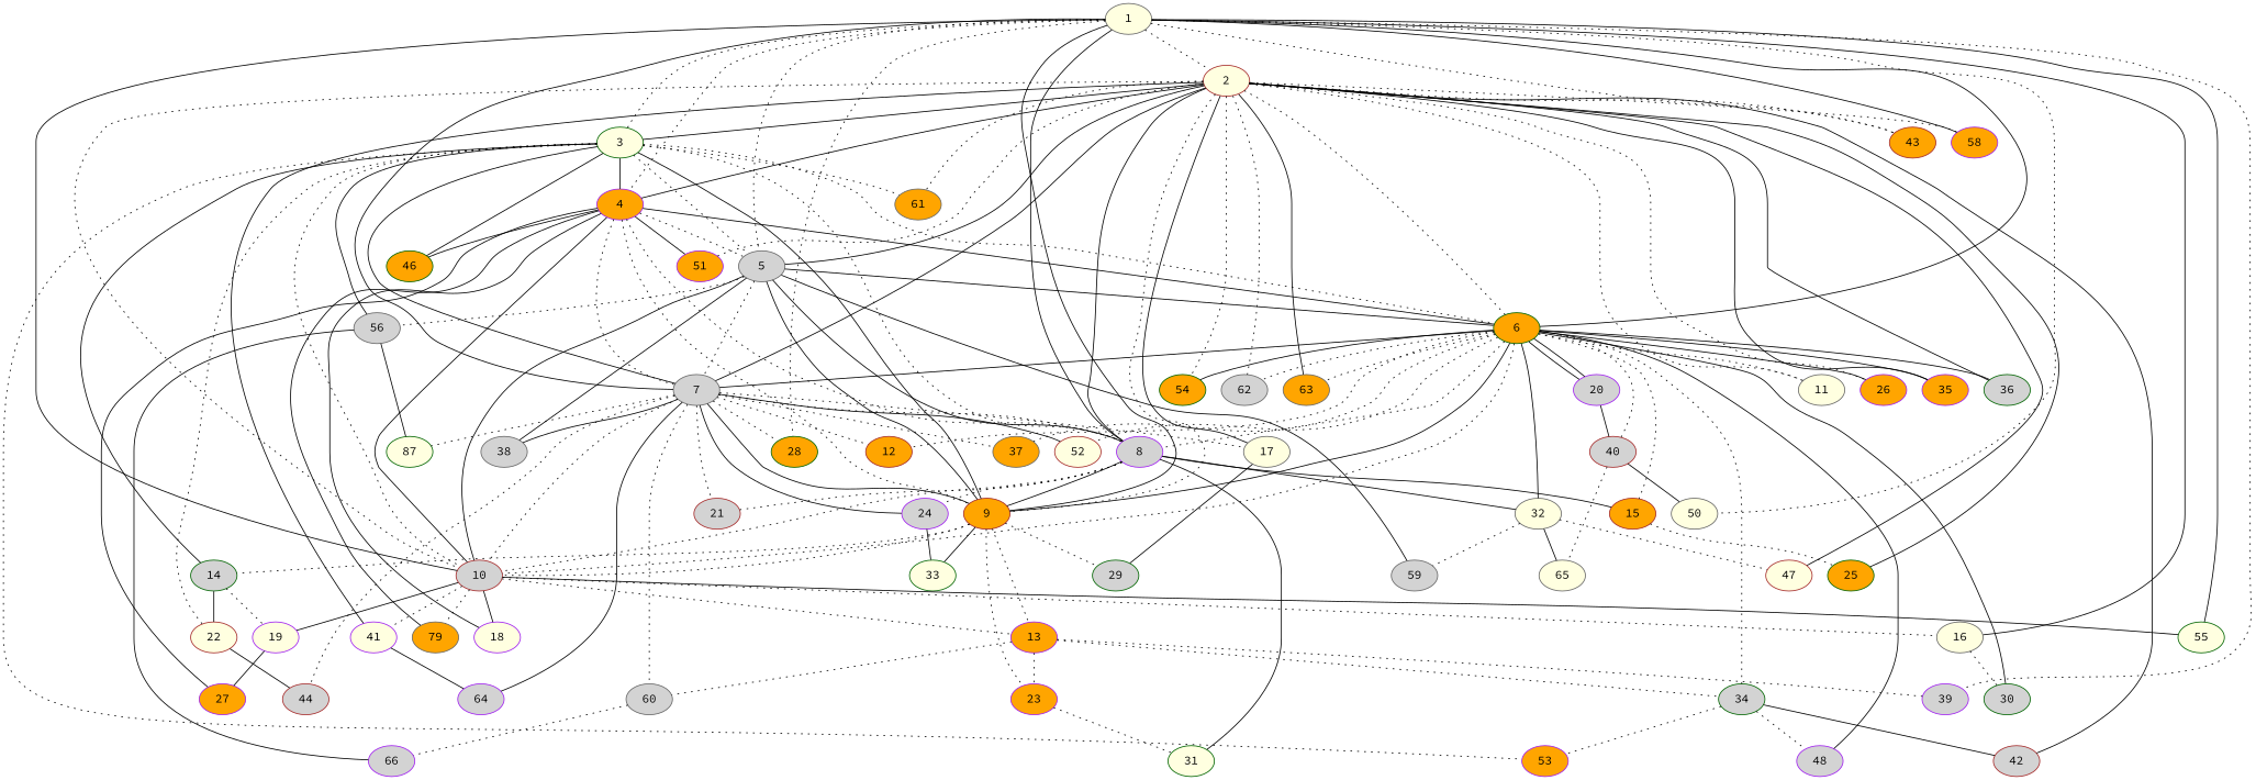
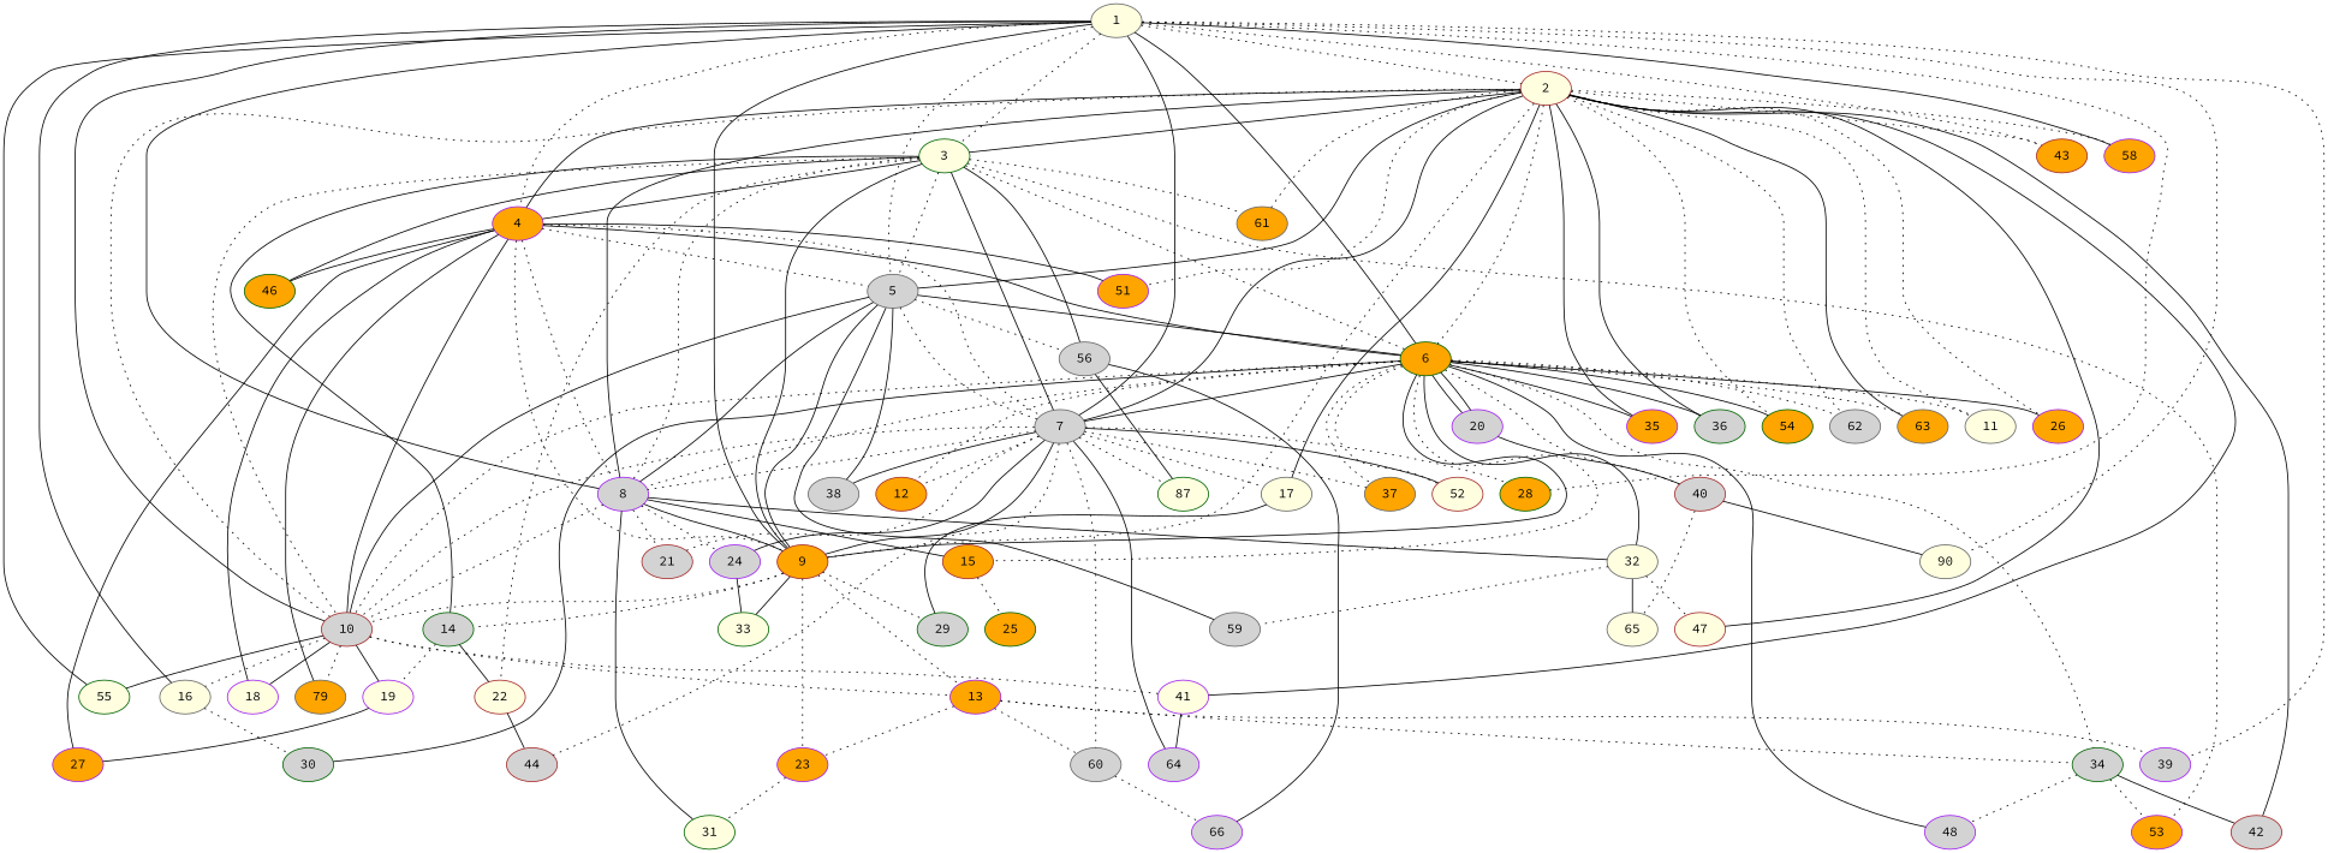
  graph {
    fontname="Source Code Pro"
    node [color=purple fillcolor=lightgrey fontname="Source Code Pro" style=filled]
    edge [fontname="Source Code Pro" style=dotted]
    1 [color=gray40 fillcolor=lightyellow]
    2 [color=brown fillcolor=lightyellow]
    3 [color=darkgreen fillcolor=lightyellow]
    4 [fillcolor=orange]
    5 [color=gray40]
    6 [color=darkgreen fillcolor=orange]
    7 [color=gray40]
    8
    9 [color=brown fillcolor=orange]
    10 [color=brown]
    16 [color=gray40 fillcolor=lightyellow]
    28 [color=darkgreen fillcolor=orange]
    39
    43 [color=brown fillcolor=orange]
-   50 [color=gray40 fillcolor=lightyellow]
+   50 [color=gray40 fillcolor=lightyellow label=90]
    55 [color=darkgreen fillcolor=lightyellow]
    58 [fillcolor=orange]
    11 [color=gray40 fillcolor=lightyellow]
    17 [color=gray40 fillcolor=lightyellow]
    25 [color=darkgreen fillcolor=orange]
    26 [fillcolor=orange]
    35 [fillcolor=orange]
    36 [color=darkgreen]
    41 [fillcolor=lightyellow]
    42 [color=brown]
    47 [color=brown fillcolor=lightyellow]
    51 [fillcolor=orange]
    54 [color=darkgreen fillcolor=orange]
    61 [color=gray40 fillcolor=orange]
    62 [color=gray40]
    63 [color=gray40 fillcolor=orange]
    14 [color=darkgreen]
    22 [color=brown fillcolor=lightyellow]
    46 [color=darkgreen fillcolor=orange]
    53 [fillcolor=orange]
    56 [color=gray40]
    18 [fillcolor=lightyellow]
    27 [fillcolor=orange]
    n39 [color=gray40 fillcolor=orange label=79]
    38 [color=gray40]
    59 [color=gray40]
    12 [color=brown fillcolor=orange]
    15 [color=brown fillcolor=orange]
    20
    30 [color=darkgreen]
    32 [color=gray40 fillcolor=lightyellow]
    34 [color=darkgreen]
    37 [color=gray40 fillcolor=orange]
    40 [color=brown]
    48
    52 [color=brown fillcolor=lightyellow]
    21 [color=brown]
    24
    44 [color=brown]
    n55 [color=darkgreen fillcolor=lightyellow label=87]
    60 [color=gray40]
    64
    31 [color=darkgreen fillcolor=lightyellow]
    13 [fillcolor=orange]
    23 [fillcolor=orange]
    29 [color=darkgreen]
    33 [color=darkgreen fillcolor=lightyellow]
    19 [fillcolor=lightyellow]
    66
    65 [color=gray40 fillcolor=lightyellow]
    1 -- 2
    1 -- 3
    1 -- 4
    1 -- 5
    1 -- 6 [style=solid]
    1 -- 7 [style=solid]
    1 -- 8 [style=solid]
    1 -- 9 [style=solid]
    1 -- 10 [style=solid]
    1 -- 16 [style=solid]
    1 -- 28
    1 -- 39
    1 -- 43
    1 -- 50
    1 -- 55 [style=solid]
    1 -- 58 [style=solid]
    2 -- 3 [style=solid]
    2 -- 4 [style=solid]
    2 -- 5 [style=solid]
    2 -- 6
    2 -- 7 [style=solid]
    2 -- 8 [style=solid]
    2 -- 9
    2 -- 10
    2 -- 43
    2 -- 58
    2 -- 11
    2 -- 17 [style=solid]
-   2 -- 25 [style=solid]
    2 -- 26
    2 -- 35 [style=solid]
    2 -- 36 [style=solid]
    2 -- 41 [style=solid]
    2 -- 42 [style=solid]
    2 -- 47 [style=solid]
    2 -- 51
    2 -- 54
    2 -- 61
    2 -- 62
    2 -- 63 [style=solid]
    3 -- 4 [style=solid]
    3 -- 5
    3 -- 6
    3 -- 7 [style=solid]
    3 -- 8
    3 -- 9 [style=solid]
    3 -- 10
    3 -- 61
    3 -- 14 [style=solid]
    3 -- 22
    3 -- 46 [style=solid]
    3 -- 53
    3 -- 56 [style=solid]
    4 -- 5
    4 -- 6 [style=solid]
    4 -- 7
    4 -- 8
    4 -- 9
    4 -- 10 [style=solid]
    4 -- 51 [style=solid]
    4 -- 46 [style=solid]
    4 -- 18 [style=solid]
    4 -- 27 [style=solid]
    4 -- n39 [style=solid]
    5 -- 6 [style=solid]
    5 -- 7
    5 -- 8 [style=solid]
    5 -- 9 [style=solid]
    5 -- 10 [style=solid]
    5 -- 56
    5 -- 38 [style=solid]
    5 -- 59 [style=solid]
    6 -- 7 [style=solid]
    6 -- 8
    6 -- 9 [style=solid]
    6 -- 10
    6 -- 11
    6 -- 26 [style=solid]
    6 -- 35 [style=solid]
    6 -- 36 [style=solid]
    6 -- 54 [style=solid]
    6 -- 62
    6 -- 63
    6 -- 12
    6 -- 15
    6 -- 20 [style=solid]
    6 -- 20 [style=solid]
    6 -- 30 [style=solid]
    6 -- 32 [style=solid]
    6 -- 34
    6 -- 37
    6 -- 40
    6 -- 48 [style=solid]
    6 -- 52
    7 -- 8
    7 -- 9 [style=solid]
    7 -- 10
    7 -- 28
    7 -- 17
    7 -- 38 [style=solid]
    7 -- 12
    7 -- 37
    7 -- 52 [style=solid]
    7 -- 21
    7 -- 24 [style=solid]
    7 -- 44
    7 -- n55
    7 -- 60
    7 -- 64 [style=solid]
    8 -- 9 [style=solid]
    8 -- 10
    8 -- 15 [style=solid]
    8 -- 32 [style=solid]
    8 -- 21
    8 -- 24
    8 -- 31 [style=solid]
    9 -- 10
    9 -- 14
    9 -- 13
    9 -- 23
    9 -- 29
    9 -- 33 [style=solid]
    10 -- 16
    10 -- 55 [style=solid]
    10 -- 41
    10 -- 18 [style=solid]
    10 -- n39
    10 -- 13
    10 -- 19 [style=solid]
    16 -- 30
    17 -- 29 [style=solid]
    41 -- 64 [style=solid]
    14 -- 22 [style=solid]
    14 -- 19
    22 -- 44 [style=solid]
    56 -- n55 [style=solid]
    56 -- 66 [style=solid]
    15 -- 25
    20 -- 40 [style=solid]
    32 -- 47
    32 -- 59
    32 -- 65 [style=solid]
    34 -- 42 [style=solid]
    34 -- 53
    34 -- 48
    40 -- 50 [style=solid]
    40 -- 65
    24 -- 33 [style=solid]
    60 -- 66
    13 -- 39
    13 -- 34
    13 -- 60
    13 -- 23
    23 -- 31
    19 -- 27 [style=solid]
  }
